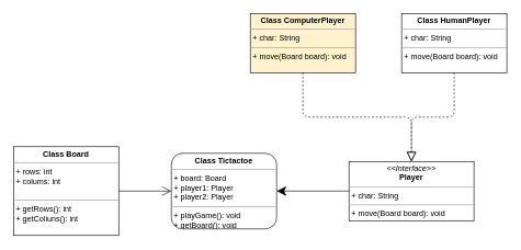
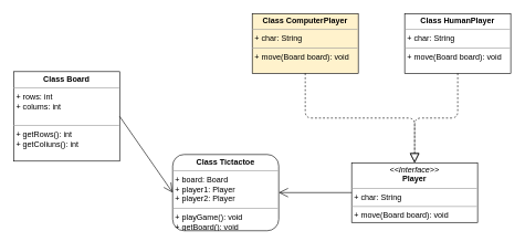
  <mxCell id="0" />
  <mxCell id="1" parent="0" />
  <mxCell id="2" value="&lt;p style=&quot;margin: 0px ; margin-top: 4px ; text-align: center&quot;&gt;&lt;b&gt;Class Tictactoe&lt;/b&gt;&lt;/p&gt;&lt;hr size=&quot;1&quot;&gt;&lt;p style=&quot;margin: 0px ; margin-left: 4px&quot;&gt;+ board: Board&lt;/p&gt;&lt;p style=&quot;margin: 0px ; margin-left: 4px&quot;&gt;+ player1: Player&lt;/p&gt;&lt;p style=&quot;margin: 0px ; margin-left: 4px&quot;&gt;+ player2: Player&lt;/p&gt;&lt;hr size=&quot;1&quot;&gt;&lt;p style=&quot;margin: 0px ; margin-left: 4px&quot;&gt;+ playGame(): void&lt;/p&gt;&lt;p style=&quot;margin: 0px ; margin-left: 4px&quot;&gt;+ getBoard(): void&lt;/p&gt;" style="verticalAlign=top;align=left;overflow=fill;fontSize=12;fontFamily=Helvetica;html=1;rounded=1;" parent="1" vertex="1"><mxGeometry x="260" y="232.5" width="160" height="115" as="geometry" /></mxCell>
  <mxCell id="3" value="&lt;p style=&quot;margin: 0px ; margin-top: 4px ; text-align: center&quot;&gt;&lt;b&gt;Class HumanPlayer&lt;/b&gt;&lt;/p&gt;&lt;hr size=&quot;1&quot;&gt;&lt;p style=&quot;margin: 0px ; margin-left: 4px&quot;&gt;+ char: String&lt;br&gt;&lt;/p&gt;&lt;hr size=&quot;1&quot;&gt;&lt;p style=&quot;margin: 0px ; margin-left: 4px&quot;&gt;+ move(Board board): void&lt;br&gt;&lt;/p&gt;" style="verticalAlign=top;align=left;overflow=fill;fontSize=12;fontFamily=Helvetica;html=1;" parent="1" vertex="1"><mxGeometry x="610" y="20" width="160" height="90" as="geometry" /></mxCell>
- <mxCell id="4" value="&lt;p style=&quot;margin: 0px ; margin-top: 4px ; text-align: center&quot;&gt;&lt;b&gt;Class Board&lt;/b&gt;&lt;/p&gt;&lt;hr size=&quot;1&quot;&gt;&lt;p style=&quot;margin: 0px ; margin-left: 4px&quot;&gt;+ rows: int&lt;/p&gt;&lt;p style=&quot;margin: 0px ; margin-left: 4px&quot;&gt;+ colums: int&lt;/p&gt;&lt;p style=&quot;margin: 0px ; margin-left: 4px&quot;&gt;&lt;br&gt;&lt;/p&gt;&lt;hr size=&quot;1&quot;&gt;&lt;p style=&quot;margin: 0px ; margin-left: 4px&quot;&gt;+ getRows(): int&lt;/p&gt;&lt;p style=&quot;margin: 0px ; margin-left: 4px&quot;&gt;+ getColiuns(): int&lt;br&gt;&lt;/p&gt;" style="verticalAlign=top;align=left;overflow=fill;fontSize=12;fontFamily=Helvetica;html=1;" parent="1" vertex="1"><mxGeometry x="20" y="222.5" width="160" height="135" as="geometry" /></mxCell>
+ <mxCell id="4" value="&lt;p style=&quot;margin: 0px ; margin-top: 4px ; text-align: center&quot;&gt;&lt;b&gt;Class Board&lt;/b&gt;&lt;/p&gt;&lt;hr size=&quot;1&quot;&gt;&lt;p style=&quot;margin: 0px ; margin-left: 4px&quot;&gt;+ rows: int&lt;/p&gt;&lt;p style=&quot;margin: 0px ; margin-left: 4px&quot;&gt;+ colums: int&lt;/p&gt;&lt;p style=&quot;margin: 0px ; margin-left: 4px&quot;&gt;&lt;br&gt;&lt;/p&gt;&lt;hr size=&quot;1&quot;&gt;&lt;p style=&quot;margin: 0px ; margin-left: 4px&quot;&gt;+ getRows(): int&lt;/p&gt;&lt;p style=&quot;margin: 0px ; margin-left: 4px&quot;&gt;+ getColiuns(): int&lt;br&gt;&lt;/p&gt;" style="verticalAlign=top;align=left;overflow=fill;fontSize=12;fontFamily=Helvetica;html=1;" parent="1" vertex="1"><mxGeometry x="20" y="107.5" width="160" height="135" as="geometry" /></mxCell>
  <mxCell id="5" value="&lt;p style=&quot;margin: 0px ; margin-top: 4px ; text-align: center&quot;&gt;&lt;i&gt;&amp;lt;&amp;lt;Interface&amp;gt;&amp;gt;&lt;/i&gt;&lt;br&gt;&lt;b&gt;Player&lt;/b&gt;&lt;/p&gt;&lt;hr size=&quot;1&quot;&gt;&lt;p style=&quot;margin: 0px ; margin-left: 4px&quot;&gt;+ char: String&lt;br&gt;&lt;/p&gt;&lt;hr size=&quot;1&quot;&gt;&lt;p style=&quot;margin: 0px ; margin-left: 4px&quot;&gt;+ move(Board board): void&lt;br&gt;&lt;/p&gt;" style="verticalAlign=top;align=left;overflow=fill;fontSize=12;fontFamily=Helvetica;html=1;" vertex="1" parent="1"><mxGeometry x="530" y="245" width="190" height="90" as="geometry" /></mxCell>
  <mxCell id="6" value="&lt;p style=&quot;margin: 0px ; margin-top: 4px ; text-align: center&quot;&gt;&lt;b&gt;Class ComputerPlayer&lt;/b&gt;&lt;/p&gt;&lt;hr size=&quot;1&quot;&gt;&lt;p style=&quot;margin: 0px ; margin-left: 4px&quot;&gt;+ char: String&lt;br&gt;&lt;/p&gt;&lt;hr size=&quot;1&quot;&gt;&lt;p style=&quot;margin: 0px ; margin-left: 4px&quot;&gt;+ move(Board board): void&lt;br&gt;&lt;/p&gt;" style="verticalAlign=top;align=left;overflow=fill;fontSize=12;fontFamily=Helvetica;html=1;fillColor=#fff2cc;" vertex="1" parent="1"><mxGeometry x="380" y="20" width="160" height="90" as="geometry" /></mxCell>
  <mxCell id="7" value="" style="endArrow=block;dashed=1;endFill=0;endSize=12;html=1;entryX=0.5;entryY=0;entryDx=0;entryDy=0;exitX=0.5;exitY=1;exitDx=0;exitDy=0;edgeStyle=orthogonalEdgeStyle;" edge="1" parent="1" source="6" target="5"><mxGeometry width="160" relative="1" as="geometry"><mxPoint x="430" y="150" as="sourcePoint" /><mxPoint x="590" y="150" as="targetPoint" /></mxGeometry></mxCell>
  <mxCell id="8" value="" style="endArrow=block;dashed=1;endFill=0;endSize=12;html=1;entryX=0.5;entryY=0;entryDx=0;entryDy=0;exitX=0.5;exitY=1;exitDx=0;exitDy=0;edgeStyle=orthogonalEdgeStyle;" edge="1" parent="1" source="3" target="5"><mxGeometry width="160" relative="1" as="geometry"><mxPoint x="310" y="410" as="sourcePoint" /><mxPoint x="470" y="410" as="targetPoint" /></mxGeometry></mxCell>
- <mxCell id="9" value="" style="endArrow=classic;endFill=1;endSize=12;html=1;entryX=1;entryY=0.5;entryDx=0;entryDy=0;exitX=0;exitY=0.5;exitDx=0;exitDy=0;" edge="1" parent="1" source="5" target="2"><mxGeometry width="160" relative="1" as="geometry"><mxPoint x="310" y="410" as="sourcePoint" /><mxPoint x="470" y="410" as="targetPoint" /></mxGeometry></mxCell>
+ <mxCell id="9" value="" style="endArrow=open;endFill=1;endSize=12;html=1;entryX=1;entryY=0.5;entryDx=0;entryDy=0;exitX=0;exitY=0.5;exitDx=0;exitDy=0;" edge="1" parent="1" source="5" target="2"><mxGeometry width="160" relative="1" as="geometry"><mxPoint x="310" y="410" as="sourcePoint" /><mxPoint x="470" y="410" as="targetPoint" /></mxGeometry></mxCell>
  <mxCell id="10" value="" style="endArrow=open;endFill=1;endSize=12;html=1;exitX=1;exitY=0.5;exitDx=0;exitDy=0;entryX=0;entryY=0.5;entryDx=0;entryDy=0;" edge="1" parent="1" source="4" target="2"><mxGeometry width="160" relative="1" as="geometry"><mxPoint x="310" y="410" as="sourcePoint" /><mxPoint x="470" y="410" as="targetPoint" /></mxGeometry></mxCell>
